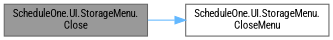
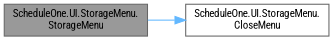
  digraph {
    rankdir=LR
    fontname="Roboto Condensed"
    node [fontname="Roboto Condensed" fontsize=10 shape=box style=filled]
-   n1 [color=gray40 fillcolor=grey60 fontcolor=black height=0.2 label="ScheduleOne.UI.StorageMenu.\lClose" width=0.4]
+   n1 [color=gray40 fillcolor=grey60 fontcolor=black height=0.2 label="ScheduleOne.UI.StorageMenu.\lStorageMenu" width=0.4]
    n2 [color=grey40 fillcolor=white height=0.2 label="ScheduleOne.UI.StorageMenu.\lCloseMenu" width=0.4]
    n1 -> n2 [color=steelblue1 fontname="Roboto Condensed" fontsize=10 labelfontname=Helvetica labelfontsize=10 style=solid]
  }
